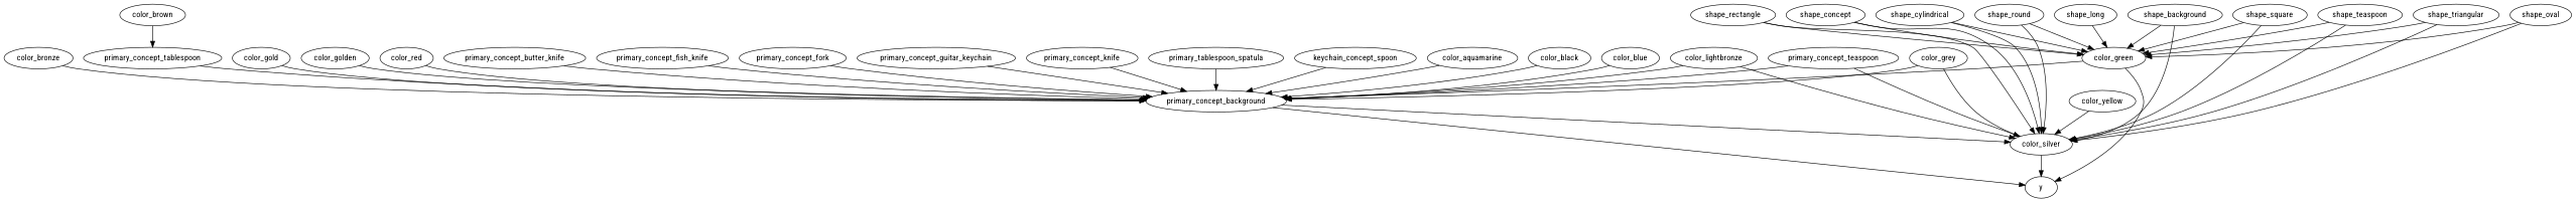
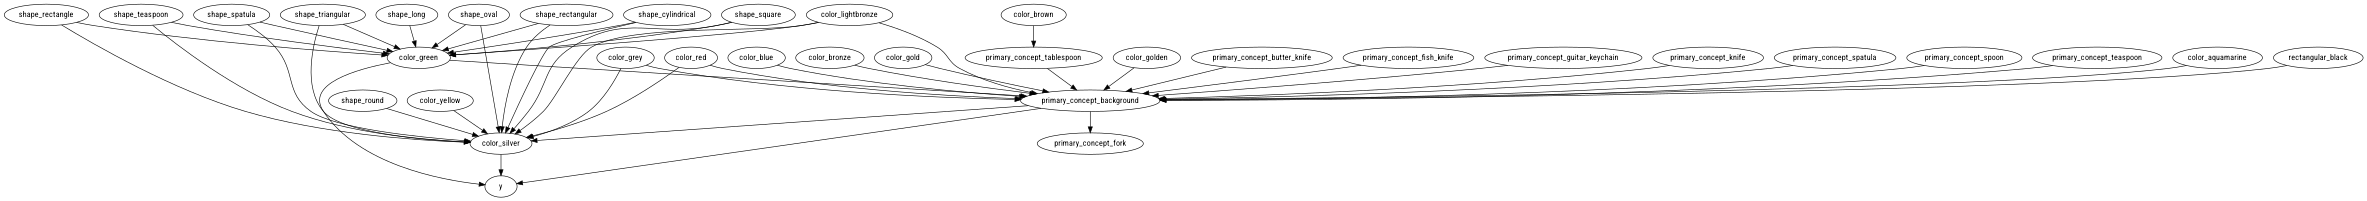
  strict digraph {
    fontname="Roboto Condensed"
    node [fontname="Roboto Condensed"]
    edge [fontname="Roboto Condensed"]
    primary_concept_background
    y
    color_silver
    color_green
    primary_concept_butter_knife
    primary_concept_fish_knife
    primary_concept_fork
    primary_concept_guitar_keychain
    primary_concept_knife
-   primary_concept_spatula [label=primary_tablespoon_spatula]
-   primary_concept_spoon [label=keychain_concept_spoon]
+   primary_concept_spatula
+   primary_concept_spoon
    primary_concept_tablespoon
    primary_concept_teaspoon
    color_aquamarine
-   color_black
+   color_black [label=rectangular_black]
    color_blue
    color_bronze
    color_brown
    color_gold
    color_golden
    color_grey
    color_lightbronze
    color_red
    shape_cylindrical
    shape_long
    shape_oval
    shape_rectangle
-   shape_rectangular [label=shape_concept]
+   shape_rectangular
    shape_round
-   shape_spatula [label=shape_background]
+   shape_spatula
    shape_square
    shape_teaspoon
    shape_triangular
    color_yellow
    primary_concept_background -> y
    primary_concept_background -> color_silver
    color_silver -> y
    color_green -> primary_concept_background
    color_green -> y
    primary_concept_butter_knife -> primary_concept_background
    primary_concept_fish_knife -> primary_concept_background
-   primary_concept_fork -> primary_concept_background
+   primary_concept_background -> primary_concept_fork
    primary_concept_guitar_keychain -> primary_concept_background
    primary_concept_knife -> primary_concept_background
    primary_concept_spatula -> primary_concept_background
    primary_concept_spoon -> primary_concept_background
    primary_concept_tablespoon -> primary_concept_background
    primary_concept_teaspoon -> primary_concept_background
    color_aquamarine -> primary_concept_background
    color_black -> primary_concept_background
    color_blue -> primary_concept_background
    color_bronze -> primary_concept_background
    color_brown -> primary_concept_tablespoon
    color_gold -> primary_concept_background
    color_golden -> primary_concept_background
    color_grey -> primary_concept_background
    color_grey -> color_silver
    color_lightbronze -> primary_concept_background
    color_lightbronze -> color_silver
    color_red -> primary_concept_background
-   primary_concept_teaspoon -> color_silver
+   color_red -> color_silver
    shape_cylindrical -> color_silver
    shape_cylindrical -> color_green
    shape_long -> color_green
    shape_oval -> color_silver
    shape_oval -> color_green
    shape_rectangle -> color_silver
    shape_rectangle -> color_green
    shape_rectangular -> color_silver
    shape_rectangular -> color_green
    shape_round -> color_silver
-   shape_round -> color_green
+   color_lightbronze -> color_green
    shape_spatula -> color_silver
    shape_spatula -> color_green
    shape_square -> color_silver
    shape_square -> color_green
    shape_teaspoon -> color_silver
    shape_teaspoon -> color_green
    shape_triangular -> color_silver
    shape_triangular -> color_green
    color_yellow -> color_silver
  }
